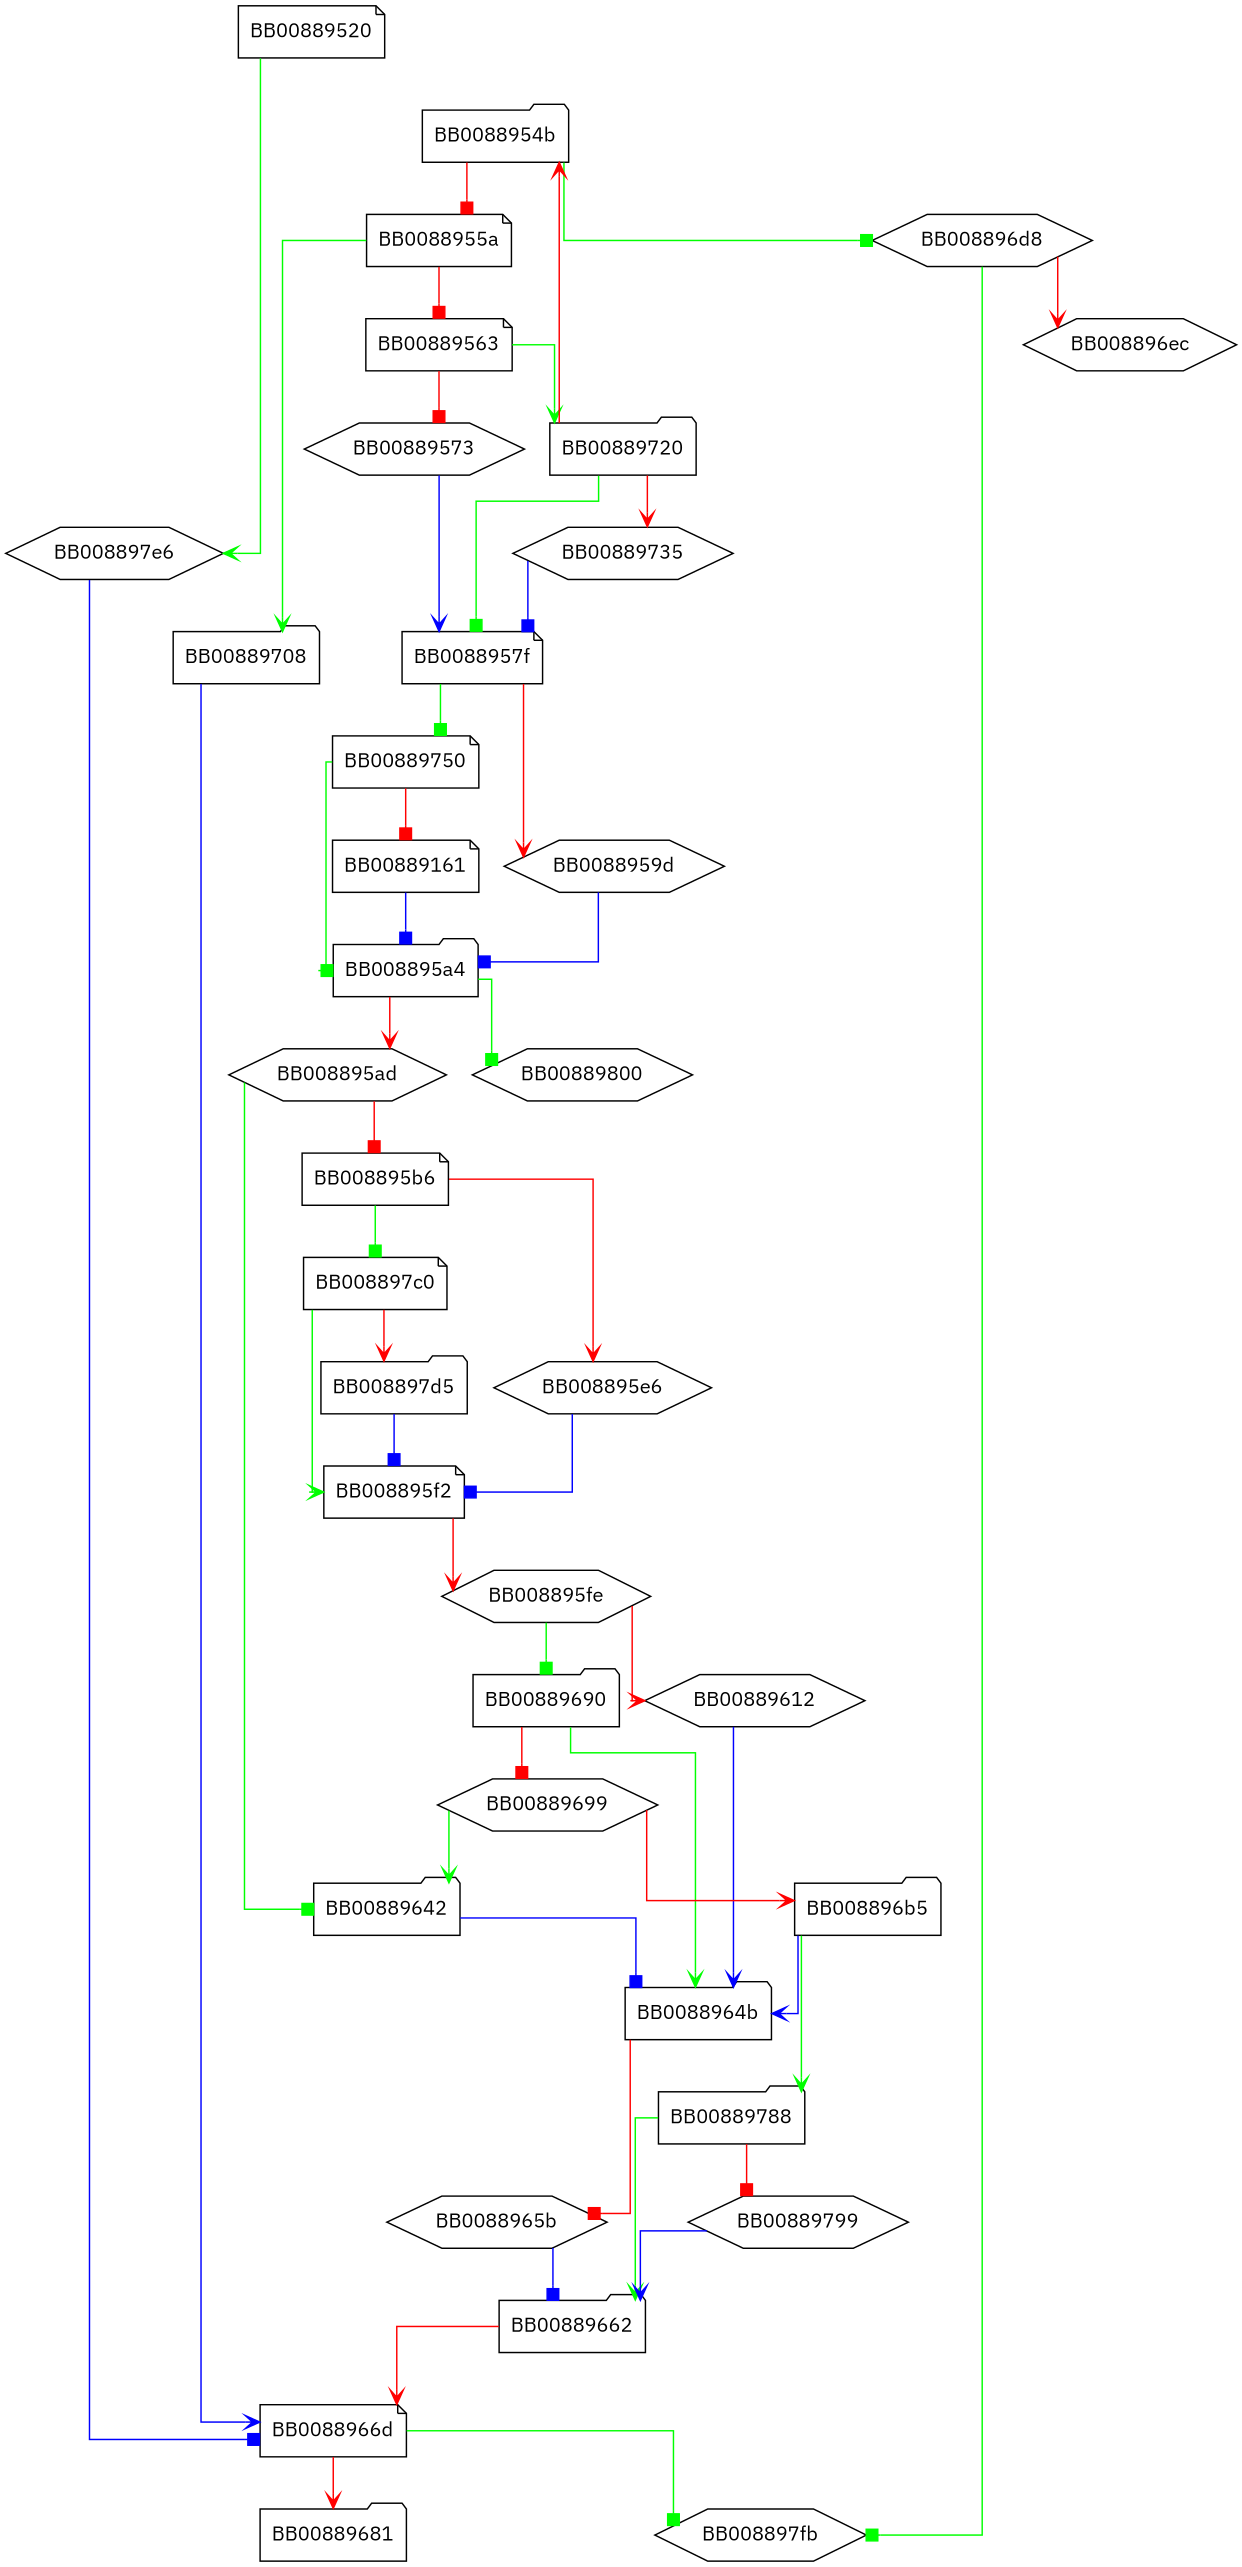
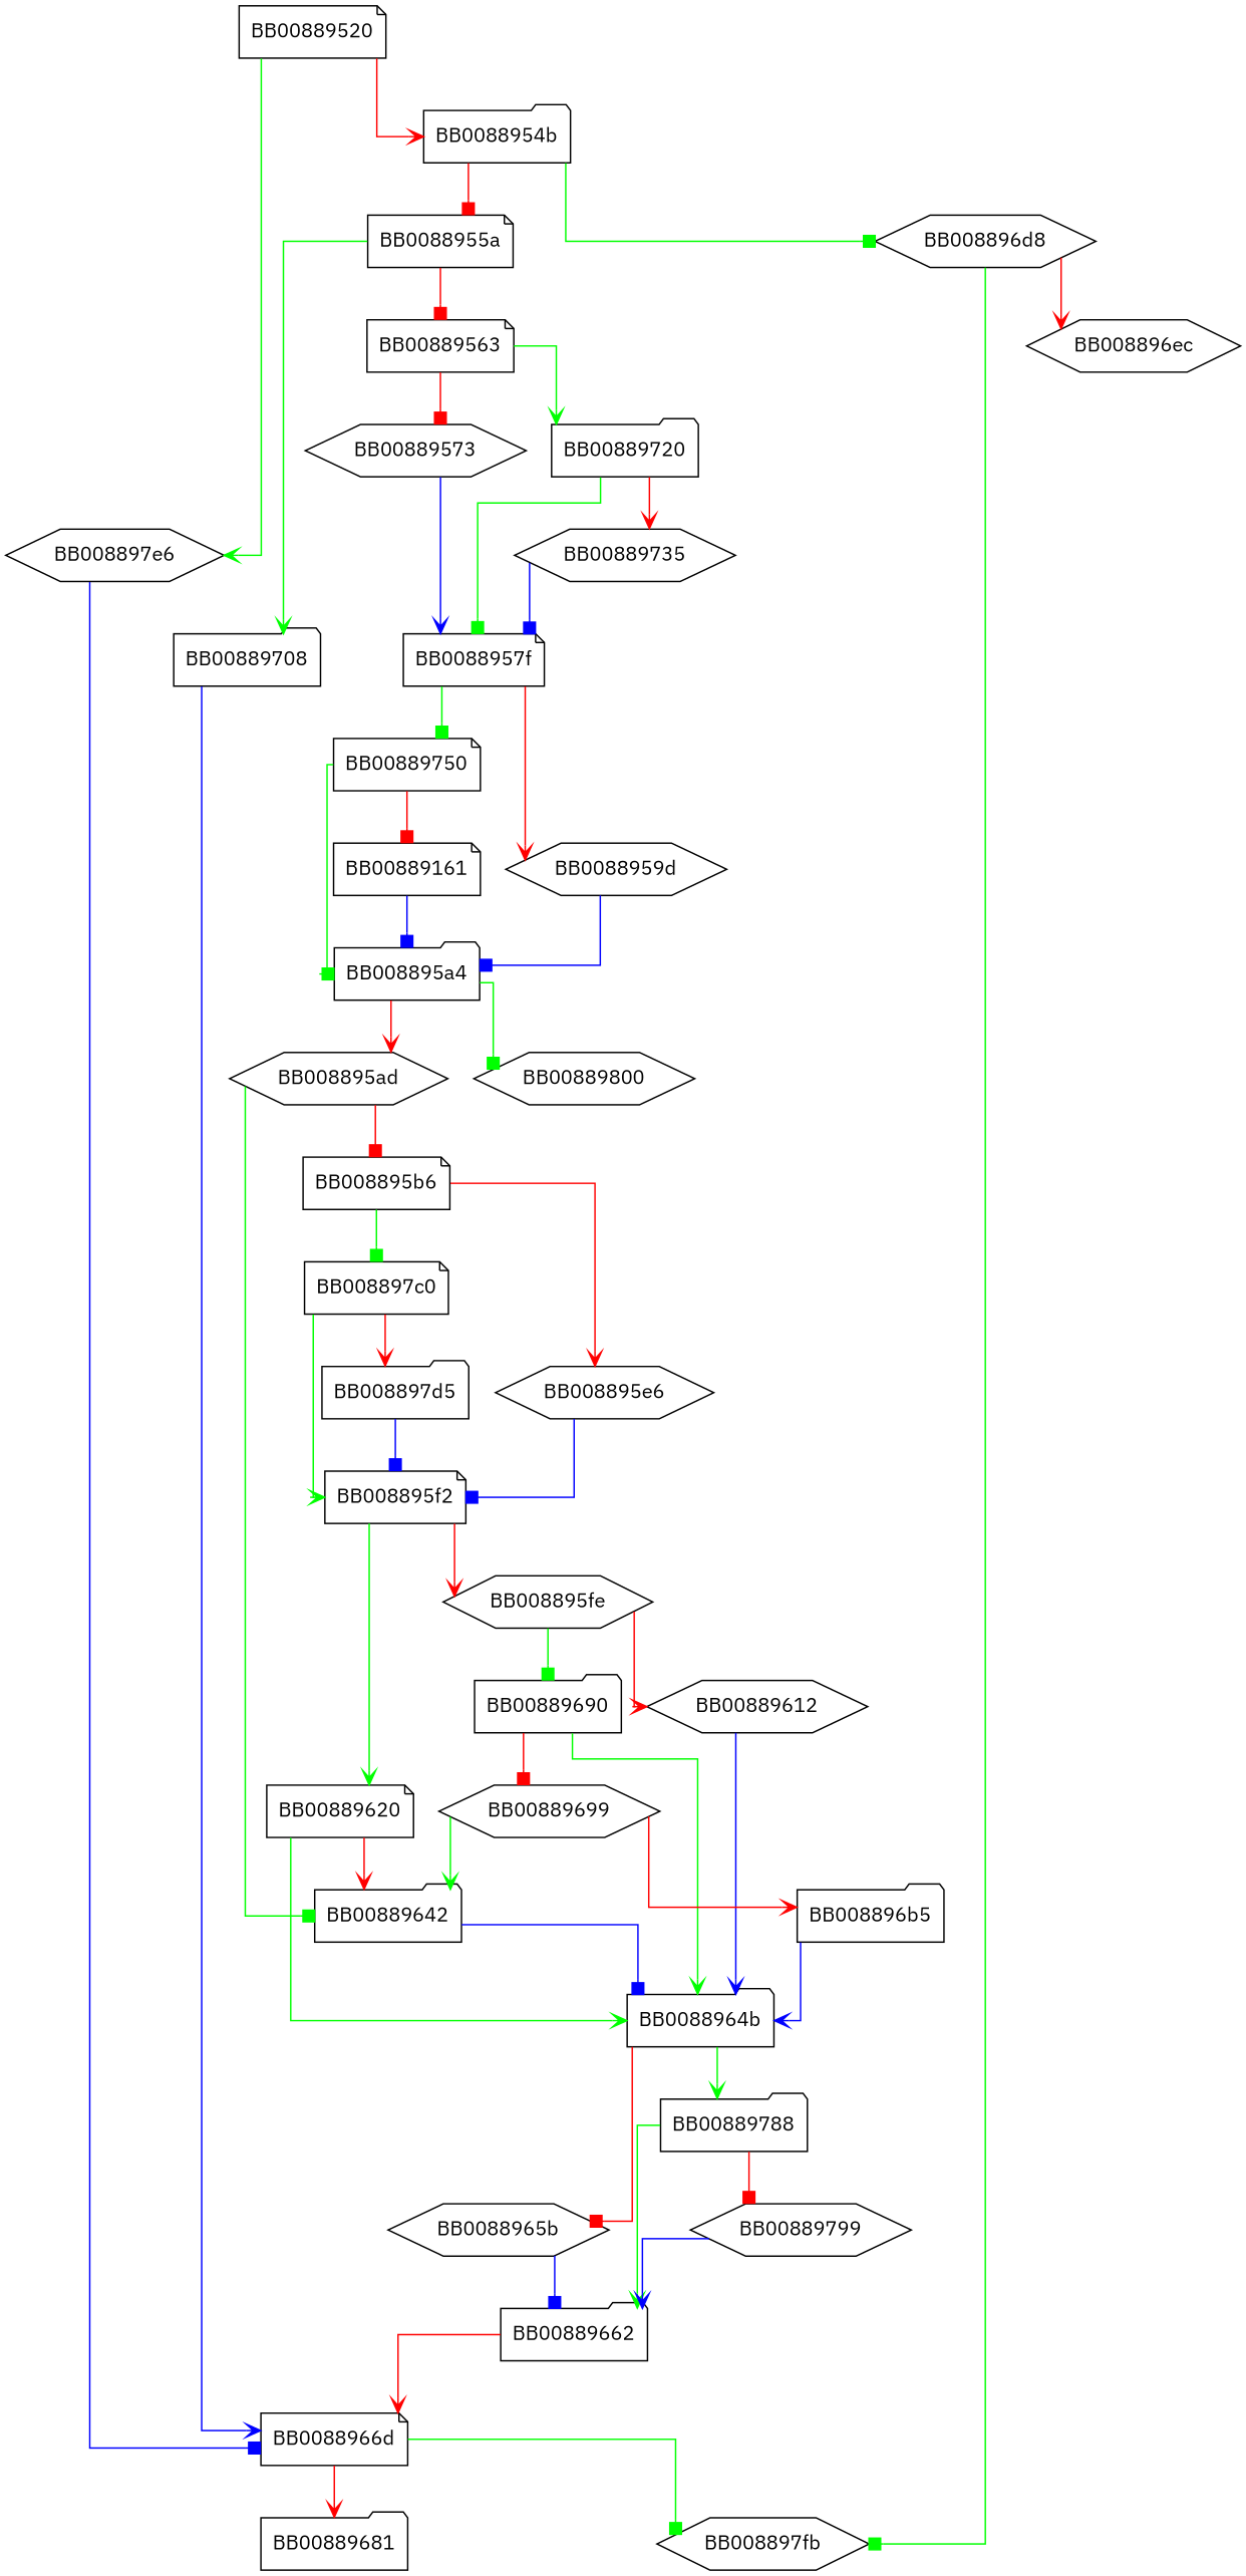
  digraph {
    fontname="IBM Plex Sans"
    splines=ortho
    node [fontname="IBM Plex Sans" shape=hexagon]
    edge [arrowhead=vee color=red fontname="IBM Plex Sans"]
    BB00889520 [shape=note]
    BB008897e6
    BB0088954b [shape=folder]
    BB0088966d [shape=note]
    BB008896d8
    BB0088955a [shape=note]
    BB008897fb
    BB00889681 [shape=folder]
    BB008896ec
    BB00889708 [shape=folder]
    BB00889563 [shape=note]
    BB00889720 [shape=folder]
    BB00889573
    BB0088957f [shape=note]
    BB00889735
    BB00889750 [shape=note]
    BB0088959d
    BB008895a4 [shape=folder]
    n19 [label=BB00889161 shape=note]
    BB00889800
    BB008895ad
    BB00889642 [shape=folder]
    BB008895b6 [shape=note]
    BB0088964b [shape=folder]
    BB008897c0 [shape=note]
    BB008895e6
    BB00889788 [shape=folder]
    BB0088965b
    BB008895f2 [shape=note]
    BB008897d5 [shape=folder]
+   BB00889620 [shape=note]
    BB008895fe
    BB00889690 [shape=folder]
    BB00889612
    BB00889699
    BB008896b5 [shape=folder]
    BB00889662 [shape=folder]
    BB00889799
    BB00889520 -> BB008897e6 [color=green]
-   BB00889720 -> BB0088954b
+   BB00889520 -> BB0088954b
    BB008897e6 -> BB0088966d [arrowhead=box color=blue]
    BB0088954b -> BB008896d8 [arrowhead=box color=green]
    BB0088954b -> BB0088955a [arrowhead=box]
    BB0088966d -> BB008897fb [arrowhead=box color=green]
    BB0088966d -> BB00889681
    BB008896d8 -> BB008897fb [arrowhead=box color=green]
    BB008896d8 -> BB008896ec
    BB0088955a -> BB00889708 [color=green]
    BB0088955a -> BB00889563 [arrowhead=box]
    BB00889708 -> BB0088966d [color=blue]
    BB00889563 -> BB00889720 [color=green]
    BB00889563 -> BB00889573 [arrowhead=box]
    BB00889720 -> BB0088957f [arrowhead=box color=green]
    BB00889720 -> BB00889735
    BB00889573 -> BB0088957f [color=blue]
    BB0088957f -> BB00889750 [arrowhead=box color=green]
    BB0088957f -> BB0088959d
    BB00889735 -> BB0088957f [arrowhead=box color=blue]
    BB00889750 -> BB008895a4 [arrowhead=box color=green]
    BB00889750 -> n19 [arrowhead=box]
    BB0088959d -> BB008895a4 [arrowhead=box color=blue]
    BB008895a4 -> BB00889800 [arrowhead=box color=green]
    BB008895a4 -> BB008895ad
    n19 -> BB008895a4 [arrowhead=box color=blue]
    BB008895ad -> BB00889642 [arrowhead=box color=green]
    BB008895ad -> BB008895b6 [arrowhead=box]
    BB00889642 -> BB0088964b [arrowhead=box color=blue]
    BB008895b6 -> BB008897c0 [arrowhead=box color=green]
    BB008895b6 -> BB008895e6
-   BB008896b5 -> BB00889788 [color=green]
+   BB0088964b -> BB00889788 [color=green]
    BB0088964b -> BB0088965b [arrowhead=box]
    BB008897c0 -> BB008895f2 [color=green]
    BB008897c0 -> BB008897d5
    BB008895e6 -> BB008895f2 [arrowhead=box color=blue]
    BB00889788 -> BB00889662 [color=green]
    BB00889788 -> BB00889799 [arrowhead=box]
    BB0088965b -> BB00889662 [arrowhead=box color=blue]
+   BB008895f2 -> BB00889620 [color=green]
    BB008895f2 -> BB008895fe
    BB008897d5 -> BB008895f2 [arrowhead=box color=blue]
+   BB00889620 -> BB00889642
+   BB00889620 -> BB0088964b [color=green]
    BB008895fe -> BB00889690 [arrowhead=box color=green]
    BB008895fe -> BB00889612
    BB00889690 -> BB0088964b [color=green]
    BB00889690 -> BB00889699 [arrowhead=box]
    BB00889612 -> BB0088964b [color=blue]
    BB00889699 -> BB00889642 [color=green]
    BB00889699 -> BB008896b5
    BB008896b5 -> BB0088964b [color=blue]
    BB00889662 -> BB0088966d
    BB00889799 -> BB00889662 [color=blue]
  }
